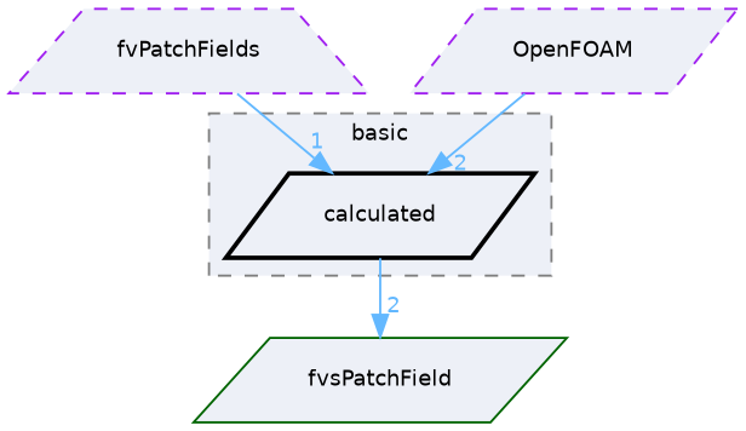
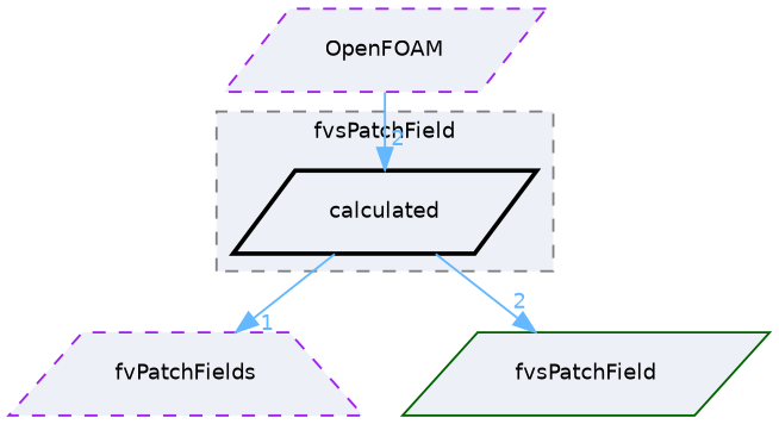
  digraph {
    compound=true
    node [color=purple fillcolor="#edf0f7" fontname=Helvetica fontsize=10 shape=parallelogram style="filled,dashed"]
    edge [color=steelblue1 fontcolor=steelblue1 fontname=Helvetica fontsize=10 headlabel=2 labeldistance=1.5 labelfontname=Helvetica labelfontsize=10]
    n1 [color=black height=0.2 label=calculated style="filled,bold" width=0.4]
    n2 [height=0.2 label=fvPatchFields shape=trapezium width=0.4]
    n3 [color=darkgreen height=0.2 label=fvsPatchField style=filled width=0.4]
    n4 [height=0.2 label=OpenFOAM width=0.4]
    subgraph cluster_1 {
      bgcolor="#edf0f7"
      fontname=Helvetica
      fontsize=10
-     label=basic
+     label=fvsPatchField
      pencolor=grey50
      style="filled,dashed"
      n1
    }
-   n2 -> n1 [headlabel=1]
+   n1 -> n2 [headlabel=1]
    n1 -> n3
    n4 -> n1
  }
